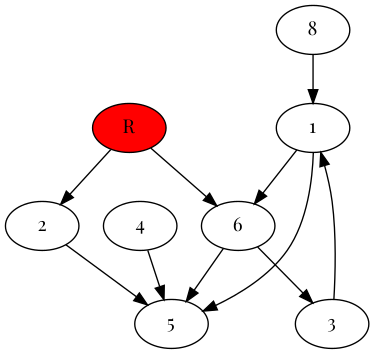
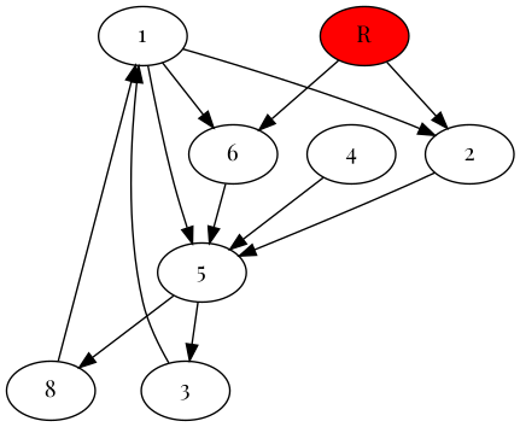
  digraph {
    fontname="Playfair Display"
    node [fontname="Playfair Display"]
    edge [fontname="Playfair Display"]
    1
    2
    6
    5
    4
    3
    8
    R [fillcolor="#ff0000" style=filled]
+   1 -> 2
    1 -> 6
    1 -> 5
    2 -> 5
    6 -> 5
-   6 -> 3
+   5 -> 3
+   5 -> 8
    4 -> 5
    3 -> 1
    8 -> 1
    R -> 2
    R -> 6
  }
